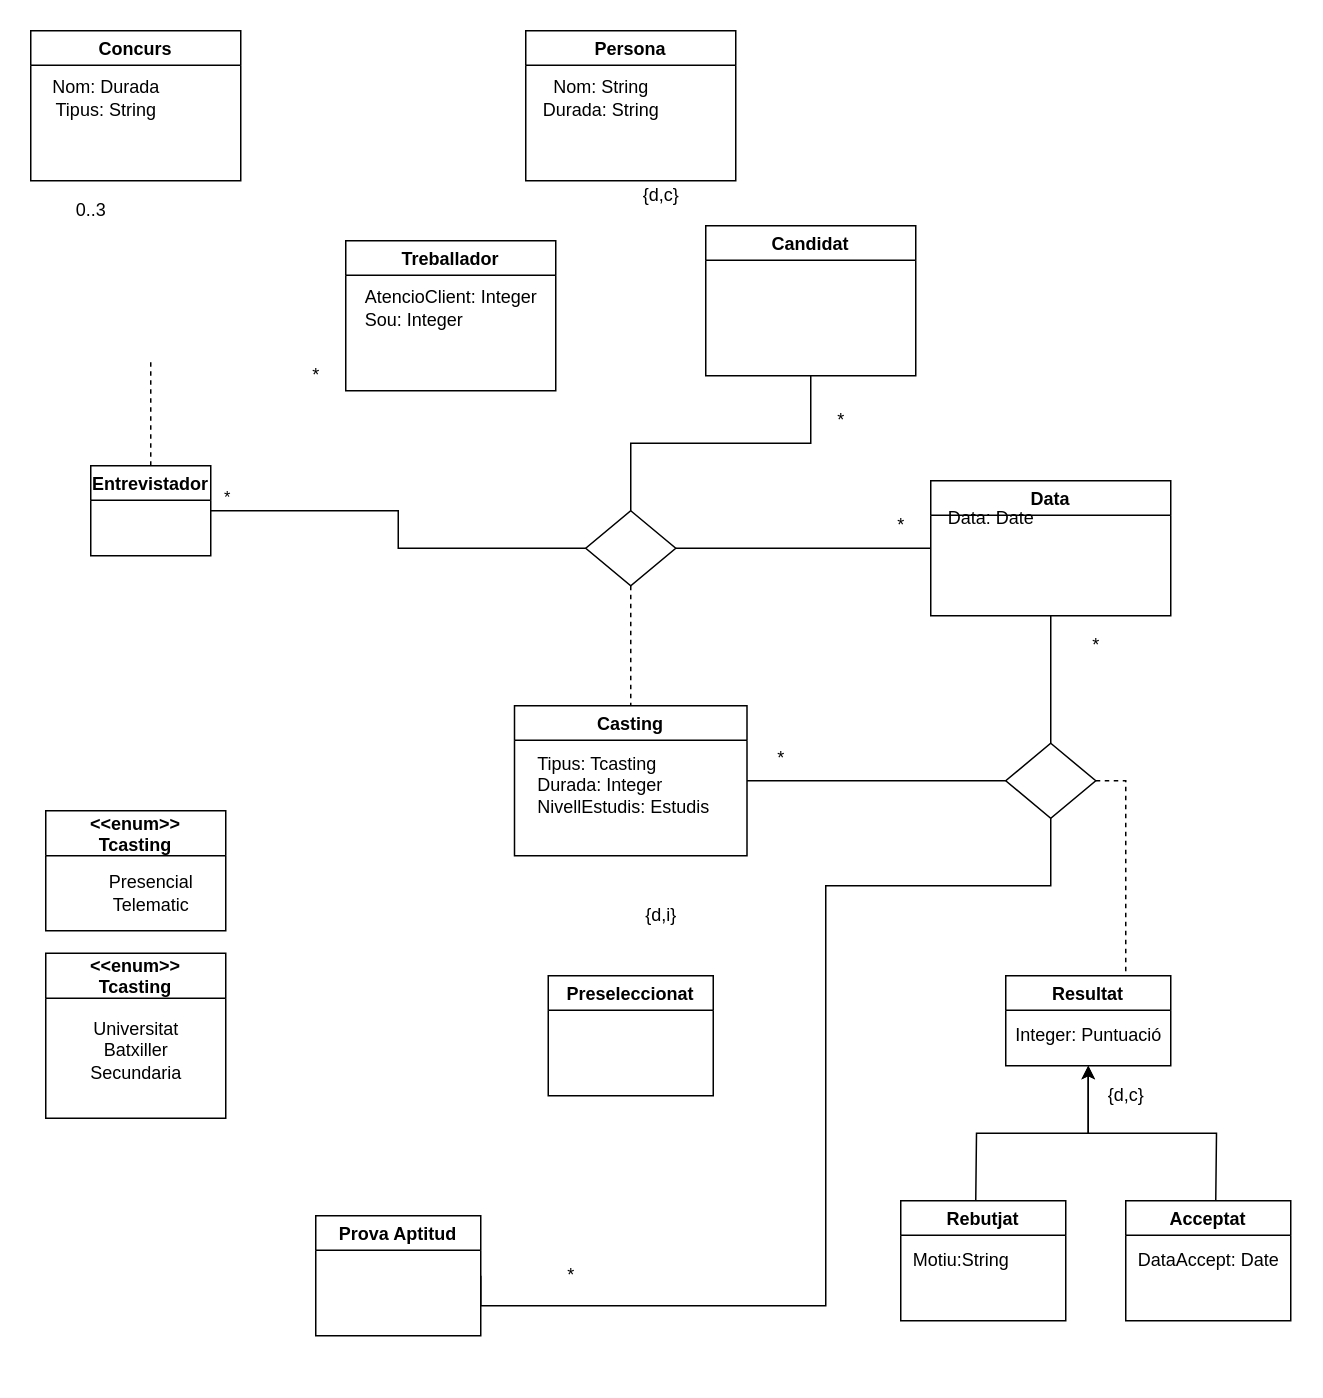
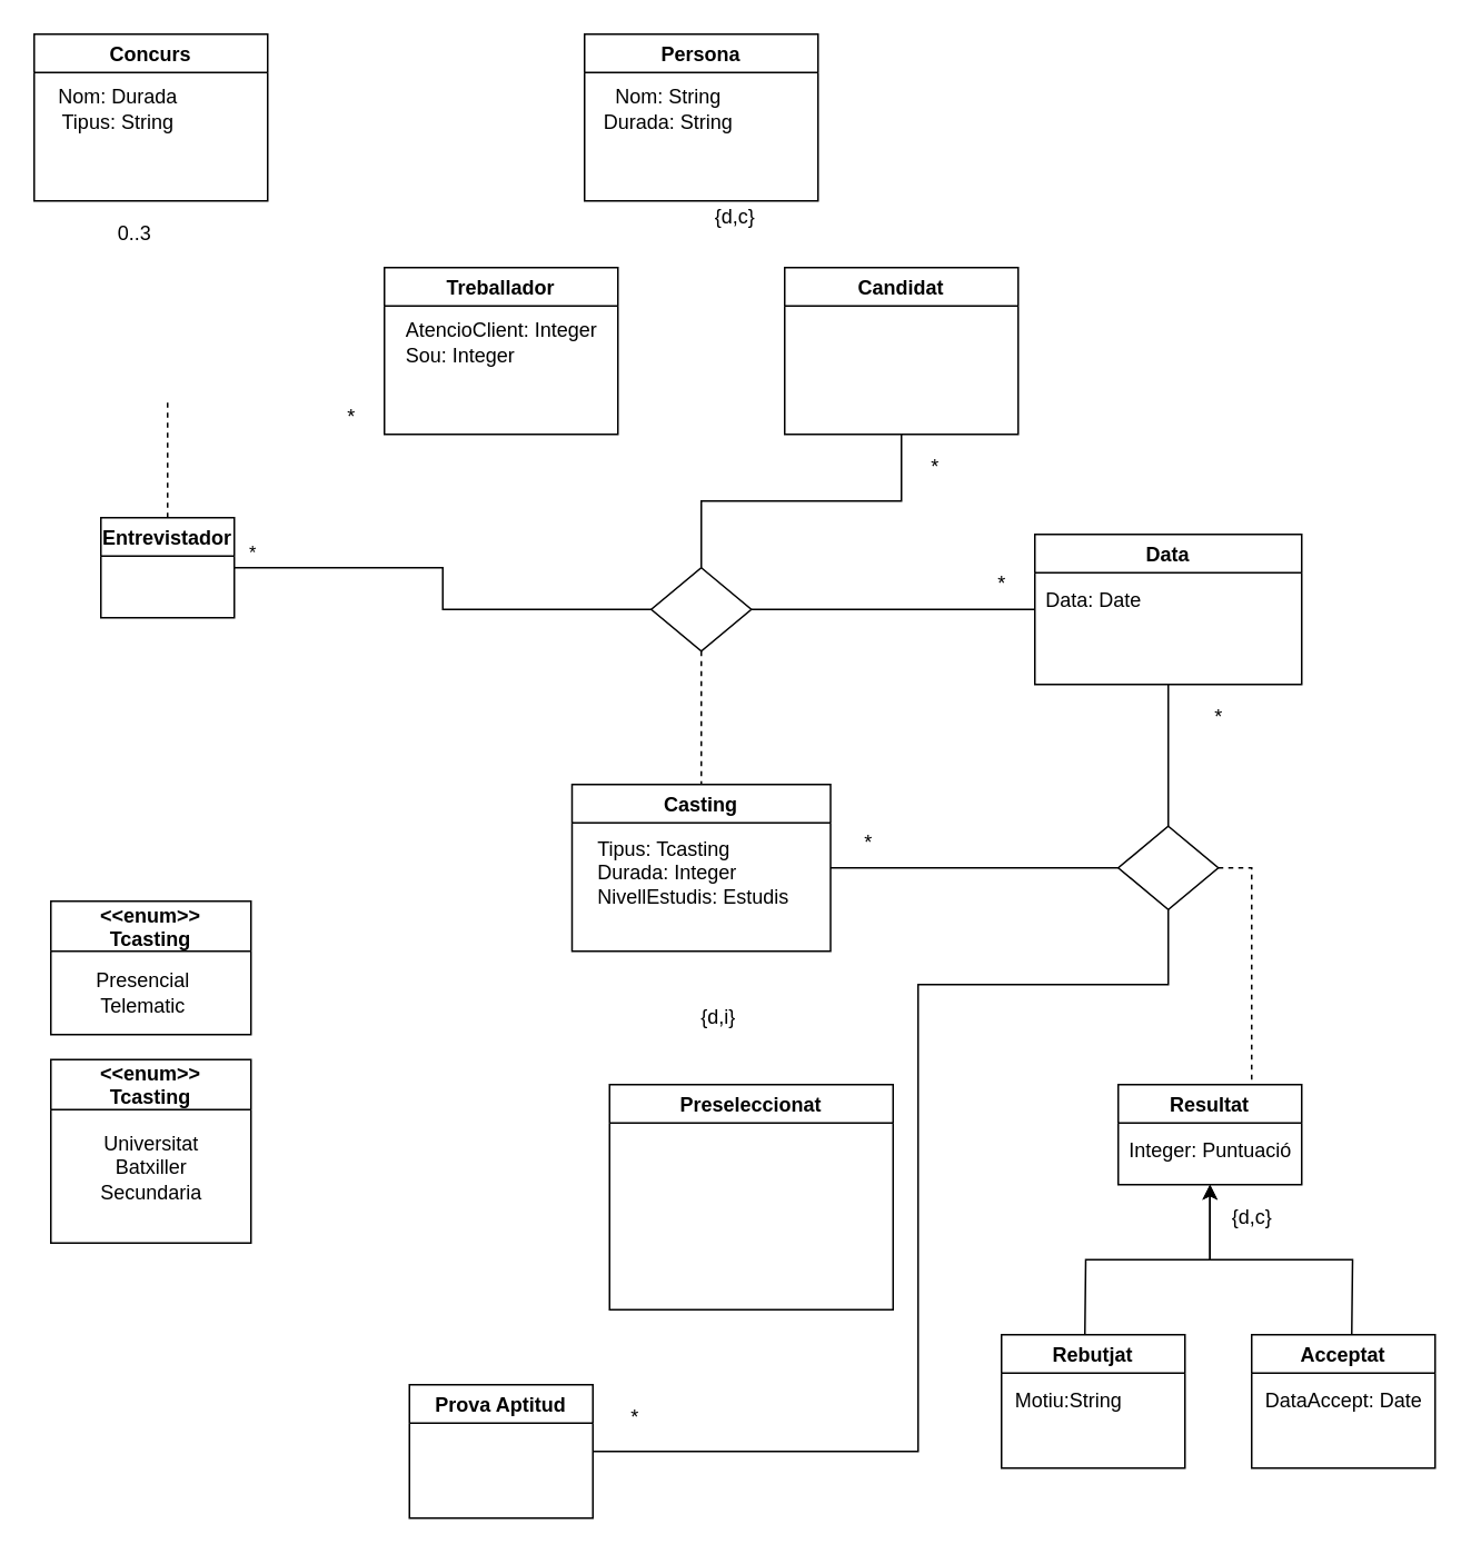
  <mxCell id="0" />
  <mxCell id="1" parent="0" />
  <mxCell id="2" value="Concurs" style="swimlane;" vertex="1" parent="1"><mxGeometry x="20" y="20" width="140" height="100" as="geometry" /></mxCell>
  <mxCell id="3" value="Nom: Durada&lt;br&gt;Tipus: String" style="text;html=1;align=center;verticalAlign=middle;resizable=0;points=[];autosize=1;strokeColor=none;fillColor=none;" vertex="1" parent="2"><mxGeometry x="10" y="30" width="80" height="30" as="geometry" /></mxCell>
  <mxCell id="4" value="Persona" style="swimlane;" vertex="1" parent="1"><mxGeometry x="350" y="20" width="140" height="100" as="geometry" /></mxCell>
  <mxCell id="5" value="Nom: String&lt;br&gt;Durada: String" style="text;html=1;align=center;verticalAlign=middle;resizable=0;points=[];autosize=1;strokeColor=none;fillColor=none;" vertex="1" parent="4"><mxGeometry y="30" width="100" height="30" as="geometry" /></mxCell>
  <mxCell id="6" value="Treballador" style="swimlane;" vertex="1" parent="1"><mxGeometry x="230" y="160" width="140" height="100" as="geometry" /></mxCell>
  <mxCell id="7" value="&lt;div style=&quot;text-align: justify&quot;&gt;&lt;span&gt;AtencioClient: Integer&lt;/span&gt;&lt;/div&gt;&lt;div style=&quot;text-align: justify&quot;&gt;&lt;span&gt;Sou: Integer&lt;/span&gt;&lt;/div&gt;" style="text;html=1;align=center;verticalAlign=middle;resizable=0;points=[];autosize=1;strokeColor=none;fillColor=none;" vertex="1" parent="6"><mxGeometry x="5" y="30" width="130" height="30" as="geometry" /></mxCell>
- <mxCell id="8" value="0..3" style="text;html=1;align=center;verticalAlign=middle;resizable=0;points=[];autosize=1;strokeColor=none;fillColor=none;" vertex="1" parent="1"><mxGeometry x="40" y="130" width="40" height="20" as="geometry" /></mxCell>
+ <mxCell id="8" value="0..3" style="text;html=1;align=center;verticalAlign=middle;resizable=0;points=[];autosize=1;strokeColor=none;fillColor=none;" vertex="1" parent="1"><mxGeometry x="60" y="130" width="40" height="20" as="geometry" /></mxCell>
  <mxCell id="9" value="*" style="text;html=1;align=center;verticalAlign=middle;resizable=0;points=[];autosize=1;strokeColor=none;fillColor=none;" vertex="1" parent="1"><mxGeometry x="200" y="240" width="20" height="20" as="geometry" /></mxCell>
  <mxCell id="10" style="edgeStyle=orthogonalEdgeStyle;rounded=0;orthogonalLoop=1;jettySize=auto;html=1;exitX=0.5;exitY=1;exitDx=0;exitDy=0;entryX=0.5;entryY=0;entryDx=0;entryDy=0;startArrow=none;startFill=0;endArrow=none;endFill=0;" edge="1" parent="1" source="11" target="18"><mxGeometry relative="1" as="geometry" /></mxCell>
- <mxCell id="11" value="Candidat" style="swimlane;" vertex="1" parent="1"><mxGeometry x="470" y="150" width="140" height="100" as="geometry" /></mxCell>
+ <mxCell id="11" value="Candidat" style="swimlane;" vertex="1" parent="1"><mxGeometry x="470" y="160" width="140" height="100" as="geometry" /></mxCell>
  <mxCell id="12" style="edgeStyle=orthogonalEdgeStyle;rounded=0;orthogonalLoop=1;jettySize=auto;html=1;exitX=0.5;exitY=0;exitDx=0;exitDy=0;startArrow=none;startFill=0;endArrow=none;endFill=0;dashed=1;" edge="1" parent="1" source="15"><mxGeometry relative="1" as="geometry"><mxPoint x="100" y="240" as="targetPoint" /></mxGeometry></mxCell>
  <mxCell id="13" style="edgeStyle=orthogonalEdgeStyle;rounded=0;orthogonalLoop=1;jettySize=auto;html=1;exitX=1;exitY=0.5;exitDx=0;exitDy=0;entryX=0;entryY=0.5;entryDx=0;entryDy=0;startArrow=none;startFill=0;endArrow=none;endFill=0;" edge="1" parent="1" source="15" target="18"><mxGeometry relative="1" as="geometry" /></mxCell>
  <mxCell id="14" value="*" style="edgeLabel;html=1;align=center;verticalAlign=middle;resizable=0;points=[];" vertex="1" connectable="0" parent="13"><mxGeometry x="-0.651" y="9" relative="1" as="geometry"><mxPoint x="-38" y="-1" as="offset" /></mxGeometry></mxCell>
  <mxCell id="15" value="Entrevistador" style="swimlane;" vertex="1" parent="1"><mxGeometry x="60" y="310" width="80" height="60" as="geometry" /></mxCell>
  <mxCell id="16" style="edgeStyle=orthogonalEdgeStyle;rounded=0;orthogonalLoop=1;jettySize=auto;html=1;exitX=1;exitY=0.5;exitDx=0;exitDy=0;startArrow=none;startFill=0;endArrow=none;endFill=0;entryX=0;entryY=0.5;entryDx=0;entryDy=0;" edge="1" parent="1" source="18" target="20"><mxGeometry relative="1" as="geometry"><mxPoint x="640" y="365" as="targetPoint" /></mxGeometry></mxCell>
  <mxCell id="17" style="edgeStyle=orthogonalEdgeStyle;rounded=0;orthogonalLoop=1;jettySize=auto;html=1;exitX=0.5;exitY=1;exitDx=0;exitDy=0;startArrow=none;startFill=0;endArrow=none;endFill=0;entryX=0.5;entryY=0;entryDx=0;entryDy=0;dashed=1;" edge="1" parent="1" source="18" target="23"><mxGeometry relative="1" as="geometry"><mxPoint x="420" y="440" as="targetPoint" /></mxGeometry></mxCell>
  <mxCell id="18" value="" style="rhombus;whiteSpace=wrap;html=1;" vertex="1" parent="1"><mxGeometry x="390" y="340" width="60" height="50" as="geometry" /></mxCell>
  <mxCell id="19" style="edgeStyle=orthogonalEdgeStyle;rounded=0;orthogonalLoop=1;jettySize=auto;html=1;exitX=0.5;exitY=1;exitDx=0;exitDy=0;entryX=0.5;entryY=0;entryDx=0;entryDy=0;startArrow=none;startFill=0;endArrow=none;endFill=0;" edge="1" parent="1" source="20" target="32"><mxGeometry relative="1" as="geometry" /></mxCell>
  <mxCell id="20" value="Data" style="swimlane;" vertex="1" parent="1"><mxGeometry x="620" y="320" width="160" height="90" as="geometry" /></mxCell>
- <mxCell id="21" value="Data: Date" style="text;html=1;align=center;verticalAlign=middle;resizable=0;points=[];autosize=1;strokeColor=none;fillColor=none;" vertex="1" parent="20"><mxGeometry x="5" y="15" width="70" height="20" as="geometry" /></mxCell>
+ <mxCell id="21" value="Data: Date" style="text;html=1;align=center;verticalAlign=middle;resizable=0;points=[];autosize=1;strokeColor=none;fillColor=none;" vertex="1" parent="20"><mxGeometry y="30" width="70" height="20" as="geometry" /></mxCell>
  <mxCell id="22" style="edgeStyle=orthogonalEdgeStyle;rounded=0;orthogonalLoop=1;jettySize=auto;html=1;exitX=1;exitY=0.5;exitDx=0;exitDy=0;entryX=0;entryY=0.5;entryDx=0;entryDy=0;startArrow=none;startFill=0;endArrow=none;endFill=0;" edge="1" parent="1" source="23" target="32"><mxGeometry relative="1" as="geometry" /></mxCell>
  <mxCell id="23" value="Casting" style="swimlane;" vertex="1" parent="1"><mxGeometry x="342.5" y="470" width="155" height="100" as="geometry" /></mxCell>
  <mxCell id="24" value="&lt;div style=&quot;text-align: justify&quot;&gt;&lt;span&gt;Tipus: Tcasting&lt;/span&gt;&lt;/div&gt;&lt;div style=&quot;text-align: justify&quot;&gt;&lt;span&gt;Durada: Integer&lt;/span&gt;&lt;/div&gt;&lt;div style=&quot;text-align: justify&quot;&gt;&lt;span&gt;NivellEstudis: Estudis&lt;/span&gt;&lt;/div&gt;&lt;div style=&quot;text-align: justify&quot;&gt;&lt;span&gt;&lt;br&gt;&lt;/span&gt;&lt;/div&gt;" style="text;html=1;align=center;verticalAlign=middle;resizable=0;points=[];autosize=1;strokeColor=none;fillColor=none;" vertex="1" parent="23"><mxGeometry x="7.5" y="30" width="130" height="60" as="geometry" /></mxCell>
  <mxCell id="25" value="&lt;&lt;enum&gt;&gt;&#10;Tcasting" style="swimlane;startSize=30;" vertex="1" parent="1"><mxGeometry x="30" y="540" width="120" height="80" as="geometry" /></mxCell>
- <mxCell id="26" value="Presencial&lt;br&gt;Telematic" style="text;html=1;align=center;verticalAlign=middle;resizable=0;points=[];autosize=1;strokeColor=none;fillColor=none;" vertex="1" parent="25"><mxGeometry x="35" y="40" width="70" height="30" as="geometry" /></mxCell>
+ <mxCell id="26" value="Presencial&lt;br&gt;Telematic" style="text;html=1;align=center;verticalAlign=middle;resizable=0;points=[];autosize=1;strokeColor=none;fillColor=none;" vertex="1" parent="25"><mxGeometry x="20" y="40" width="70" height="30" as="geometry" /></mxCell>
  <mxCell id="27" value="&lt;&lt;enum&gt;&gt;&#10;Tcasting" style="swimlane;startSize=30;" vertex="1" parent="1"><mxGeometry x="30" y="635" width="120" height="110" as="geometry" /></mxCell>
  <mxCell id="28" value="Universitat&lt;br&gt;Batxiller&lt;br&gt;Secundaria" style="text;html=1;align=center;verticalAlign=middle;resizable=0;points=[];autosize=1;strokeColor=none;fillColor=none;" vertex="1" parent="27"><mxGeometry x="20" y="40" width="80" height="50" as="geometry" /></mxCell>
- <mxCell id="29" value="Preseleccionat" style="swimlane;" vertex="1" parent="1"><mxGeometry x="365" y="650" width="110" height="80" as="geometry" /></mxCell>
+ <mxCell id="29" value="Preseleccionat" style="swimlane;" vertex="1" parent="1"><mxGeometry x="365" y="650" width="170" height="135" as="geometry" /></mxCell>
  <mxCell id="30" style="edgeStyle=orthogonalEdgeStyle;rounded=0;orthogonalLoop=1;jettySize=auto;html=1;exitX=0.5;exitY=1;exitDx=0;exitDy=0;startArrow=none;startFill=0;endArrow=none;endFill=0;entryX=1;entryY=0.5;entryDx=0;entryDy=0;" edge="1" parent="1" source="32" target="33"><mxGeometry relative="1" as="geometry"><mxPoint x="550" y="860" as="targetPoint" /><Array as="points"><mxPoint x="700" y="590" /><mxPoint x="550" y="590" /><mxPoint x="550" y="870" /></Array></mxGeometry></mxCell>
  <mxCell id="31" style="edgeStyle=orthogonalEdgeStyle;rounded=0;orthogonalLoop=1;jettySize=auto;html=1;exitX=1;exitY=0.5;exitDx=0;exitDy=0;entryX=0.5;entryY=0;entryDx=0;entryDy=0;startArrow=none;startFill=0;endArrow=none;endFill=0;dashed=1;" edge="1" parent="1" source="32" target="36"><mxGeometry relative="1" as="geometry"><Array as="points"><mxPoint x="750" y="520" /><mxPoint x="750" y="650" /></Array></mxGeometry></mxCell>
  <mxCell id="32" value="" style="rhombus;whiteSpace=wrap;html=1;" vertex="1" parent="1"><mxGeometry x="670" y="495" width="60" height="50" as="geometry" /></mxCell>
- <mxCell id="33" value="Prova Aptitud" style="swimlane;" vertex="1" parent="1"><mxGeometry x="210" y="810" width="110" height="80" as="geometry" /></mxCell>
+ <mxCell id="33" value="Prova Aptitud" style="swimlane;" vertex="1" parent="1"><mxGeometry x="245" y="830" width="110" height="80" as="geometry" /></mxCell>
  <mxCell id="34" style="edgeStyle=orthogonalEdgeStyle;rounded=0;orthogonalLoop=1;jettySize=auto;html=1;exitX=0.5;exitY=1;exitDx=0;exitDy=0;startArrow=classic;startFill=1;endArrow=none;endFill=0;" edge="1" parent="1" source="36"><mxGeometry relative="1" as="geometry"><mxPoint x="650" y="800" as="targetPoint" /></mxGeometry></mxCell>
  <mxCell id="35" style="edgeStyle=orthogonalEdgeStyle;rounded=0;orthogonalLoop=1;jettySize=auto;html=1;exitX=0.5;exitY=1;exitDx=0;exitDy=0;startArrow=classic;startFill=1;endArrow=none;endFill=0;" edge="1" parent="1" source="36"><mxGeometry relative="1" as="geometry"><mxPoint x="810" y="800" as="targetPoint" /></mxGeometry></mxCell>
  <mxCell id="36" value="Resultat" style="swimlane;" vertex="1" parent="1"><mxGeometry x="670" y="650" width="110" height="60" as="geometry" /></mxCell>
  <mxCell id="37" value="Integer: Puntuació" style="text;html=1;align=center;verticalAlign=middle;resizable=0;points=[];autosize=1;strokeColor=none;fillColor=none;" vertex="1" parent="36"><mxGeometry y="30" width="110" height="20" as="geometry" /></mxCell>
  <mxCell id="38" value="Rebutjat" style="swimlane;" vertex="1" parent="1"><mxGeometry x="600" y="800" width="110" height="80" as="geometry" /></mxCell>
  <mxCell id="39" value="Motiu:String" style="text;html=1;align=center;verticalAlign=middle;resizable=0;points=[];autosize=1;strokeColor=none;fillColor=none;" vertex="1" parent="38"><mxGeometry y="30" width="80" height="20" as="geometry" /></mxCell>
  <mxCell id="40" value="Acceptat" style="swimlane;" vertex="1" parent="1"><mxGeometry x="750" y="800" width="110" height="80" as="geometry" /></mxCell>
  <mxCell id="41" value="DataAccept: Date&lt;br&gt;" style="text;html=1;align=center;verticalAlign=middle;resizable=0;points=[];autosize=1;strokeColor=none;fillColor=none;" vertex="1" parent="40"><mxGeometry y="30" width="110" height="20" as="geometry" /></mxCell>
  <mxCell id="42" value="{d,c}" style="text;html=1;align=center;verticalAlign=middle;resizable=0;points=[];autosize=1;strokeColor=none;fillColor=none;" vertex="1" parent="1"><mxGeometry x="420" y="120" width="40" height="20" as="geometry" /></mxCell>
- <mxCell id="43" value="{d,i}" style="text;html=1;align=center;verticalAlign=middle;resizable=0;points=[];autosize=1;strokeColor=none;fillColor=none;" vertex="1" parent="1"><mxGeometry x="420" y="600" width="40" height="20" as="geometry" /></mxCell>
+ <mxCell id="43" value="{d,i}" style="text;html=1;align=center;verticalAlign=middle;resizable=0;points=[];autosize=1;strokeColor=none;fillColor=none;" vertex="1" parent="1"><mxGeometry x="410" y="600" width="40" height="20" as="geometry" /></mxCell>
  <mxCell id="44" value="{d,c}" style="text;html=1;align=center;verticalAlign=middle;resizable=0;points=[];autosize=1;strokeColor=none;fillColor=none;" vertex="1" parent="1"><mxGeometry x="730" y="720" width="40" height="20" as="geometry" /></mxCell>
  <mxCell id="45" value="*" style="text;html=1;align=center;verticalAlign=middle;resizable=0;points=[];autosize=1;strokeColor=none;fillColor=none;" vertex="1" parent="1"><mxGeometry x="550" y="270" width="20" height="20" as="geometry" /></mxCell>
  <mxCell id="46" value="*" style="text;html=1;align=center;verticalAlign=middle;resizable=0;points=[];autosize=1;strokeColor=none;fillColor=none;" vertex="1" parent="1"><mxGeometry x="590" y="340" width="20" height="20" as="geometry" /></mxCell>
  <mxCell id="47" value="*" style="text;html=1;align=center;verticalAlign=middle;resizable=0;points=[];autosize=1;strokeColor=none;fillColor=none;" vertex="1" parent="1"><mxGeometry x="510" y="495" width="20" height="20" as="geometry" /></mxCell>
  <mxCell id="48" value="*" style="text;html=1;align=center;verticalAlign=middle;resizable=0;points=[];autosize=1;strokeColor=none;fillColor=none;" vertex="1" parent="1"><mxGeometry x="720" y="420" width="20" height="20" as="geometry" /></mxCell>
  <mxCell id="49" value="*" style="text;html=1;align=center;verticalAlign=middle;resizable=0;points=[];autosize=1;strokeColor=none;fillColor=none;" vertex="1" parent="1"><mxGeometry x="370" y="840" width="20" height="20" as="geometry" /></mxCell>
